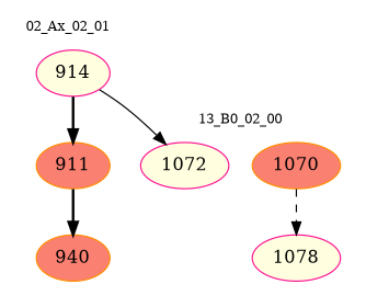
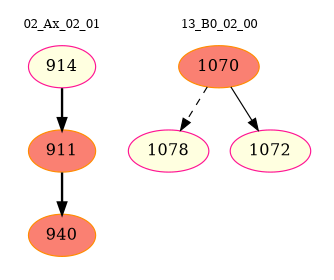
  digraph {
    node [color=darkorange fillcolor=salmon style=filled]
    edge [color=black style=bold]
    n1 [label=911]
    n2 [color=deeppink fillcolor=lightyellow label=914]
    n3 [label=940]
    n4 [label=1070]
    n5 [color=deeppink fillcolor=lightyellow label=1078]
    n6 [color=deeppink fillcolor=lightyellow label=1072]
    subgraph cluster_1 {
      color=white
      fontsize=10
      label="02_Ax_02_01"
      n1
      n2
      n3
    }
    subgraph cluster_2 {
      color=white
      fontsize=10
      label="13_B0_02_00"
      n4
      n5
      n6
    }
    n1 -> n3
    n2 -> n1
    n4 -> n5 [style=dashed]
-   n2 -> n6 [style=solid]
+   n4 -> n6 [style=solid]
  }
